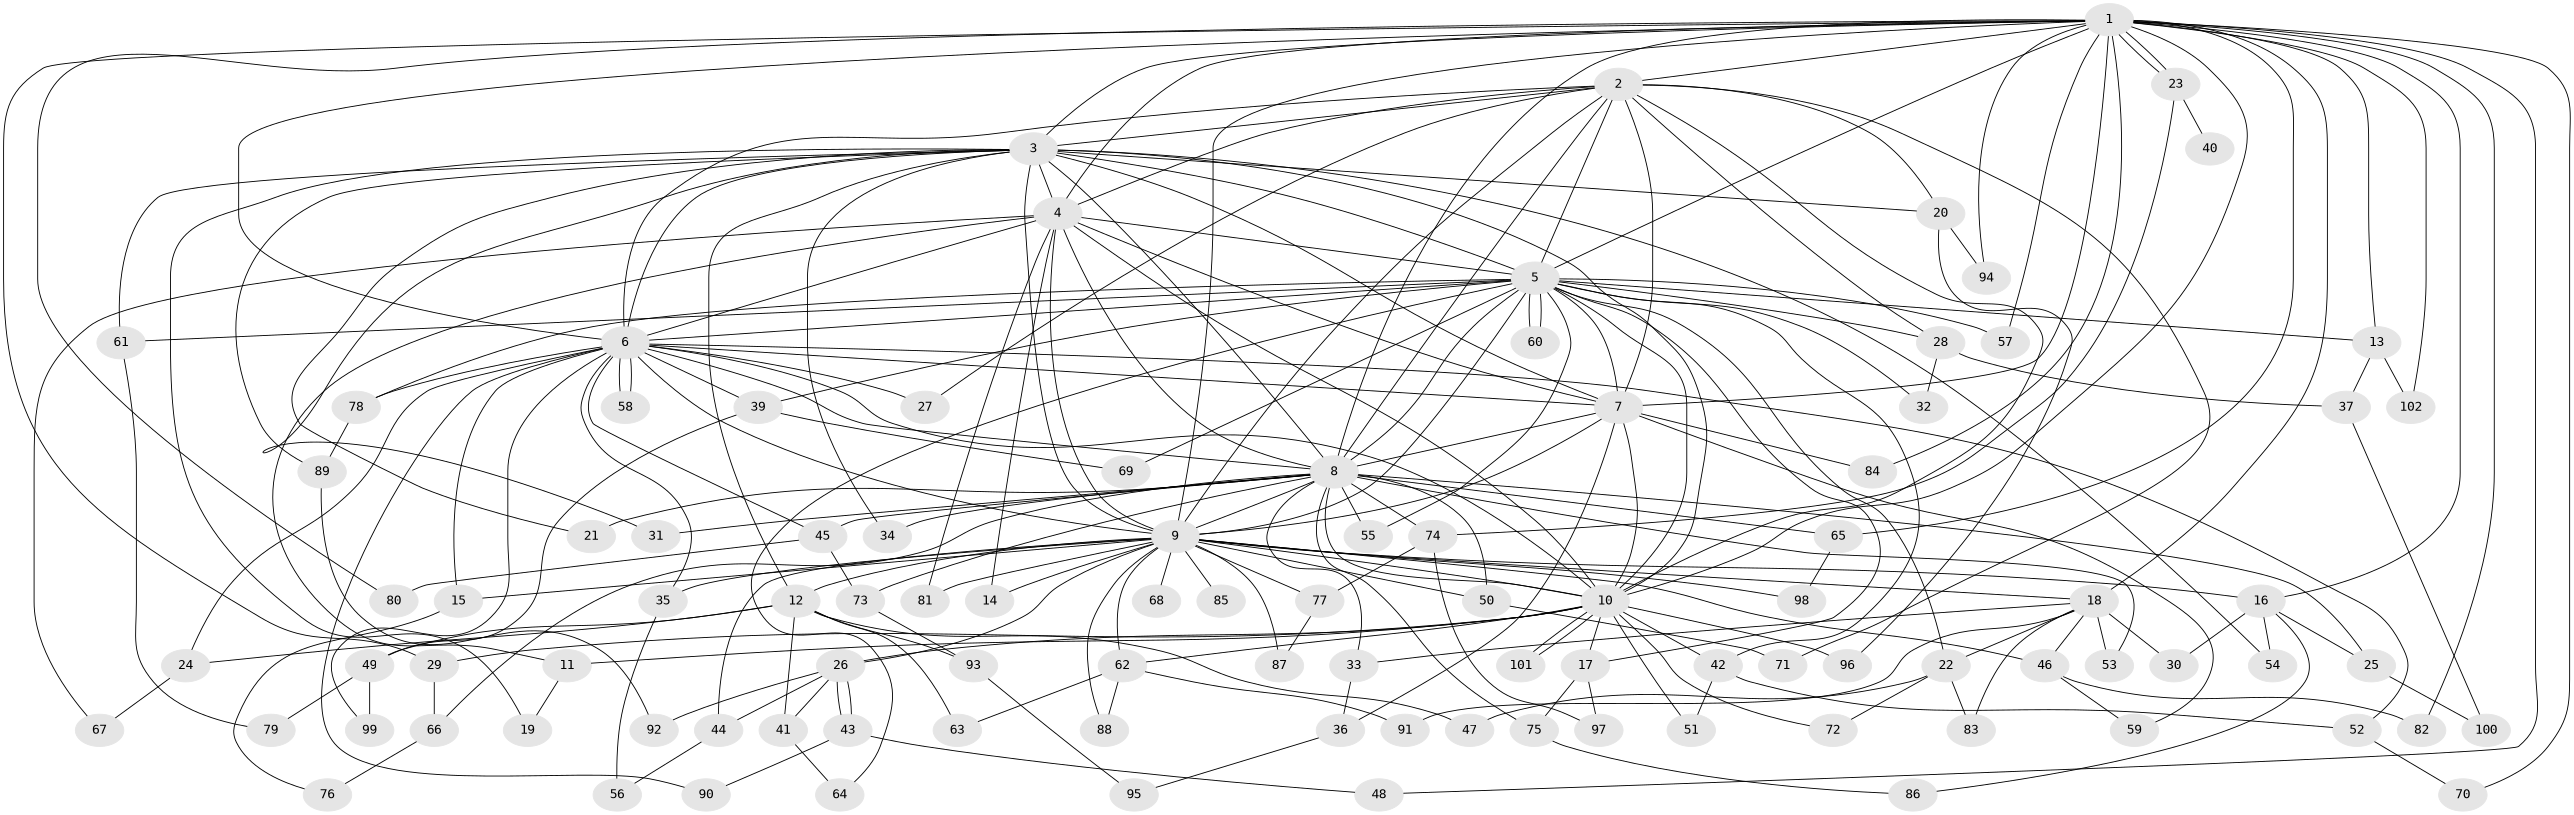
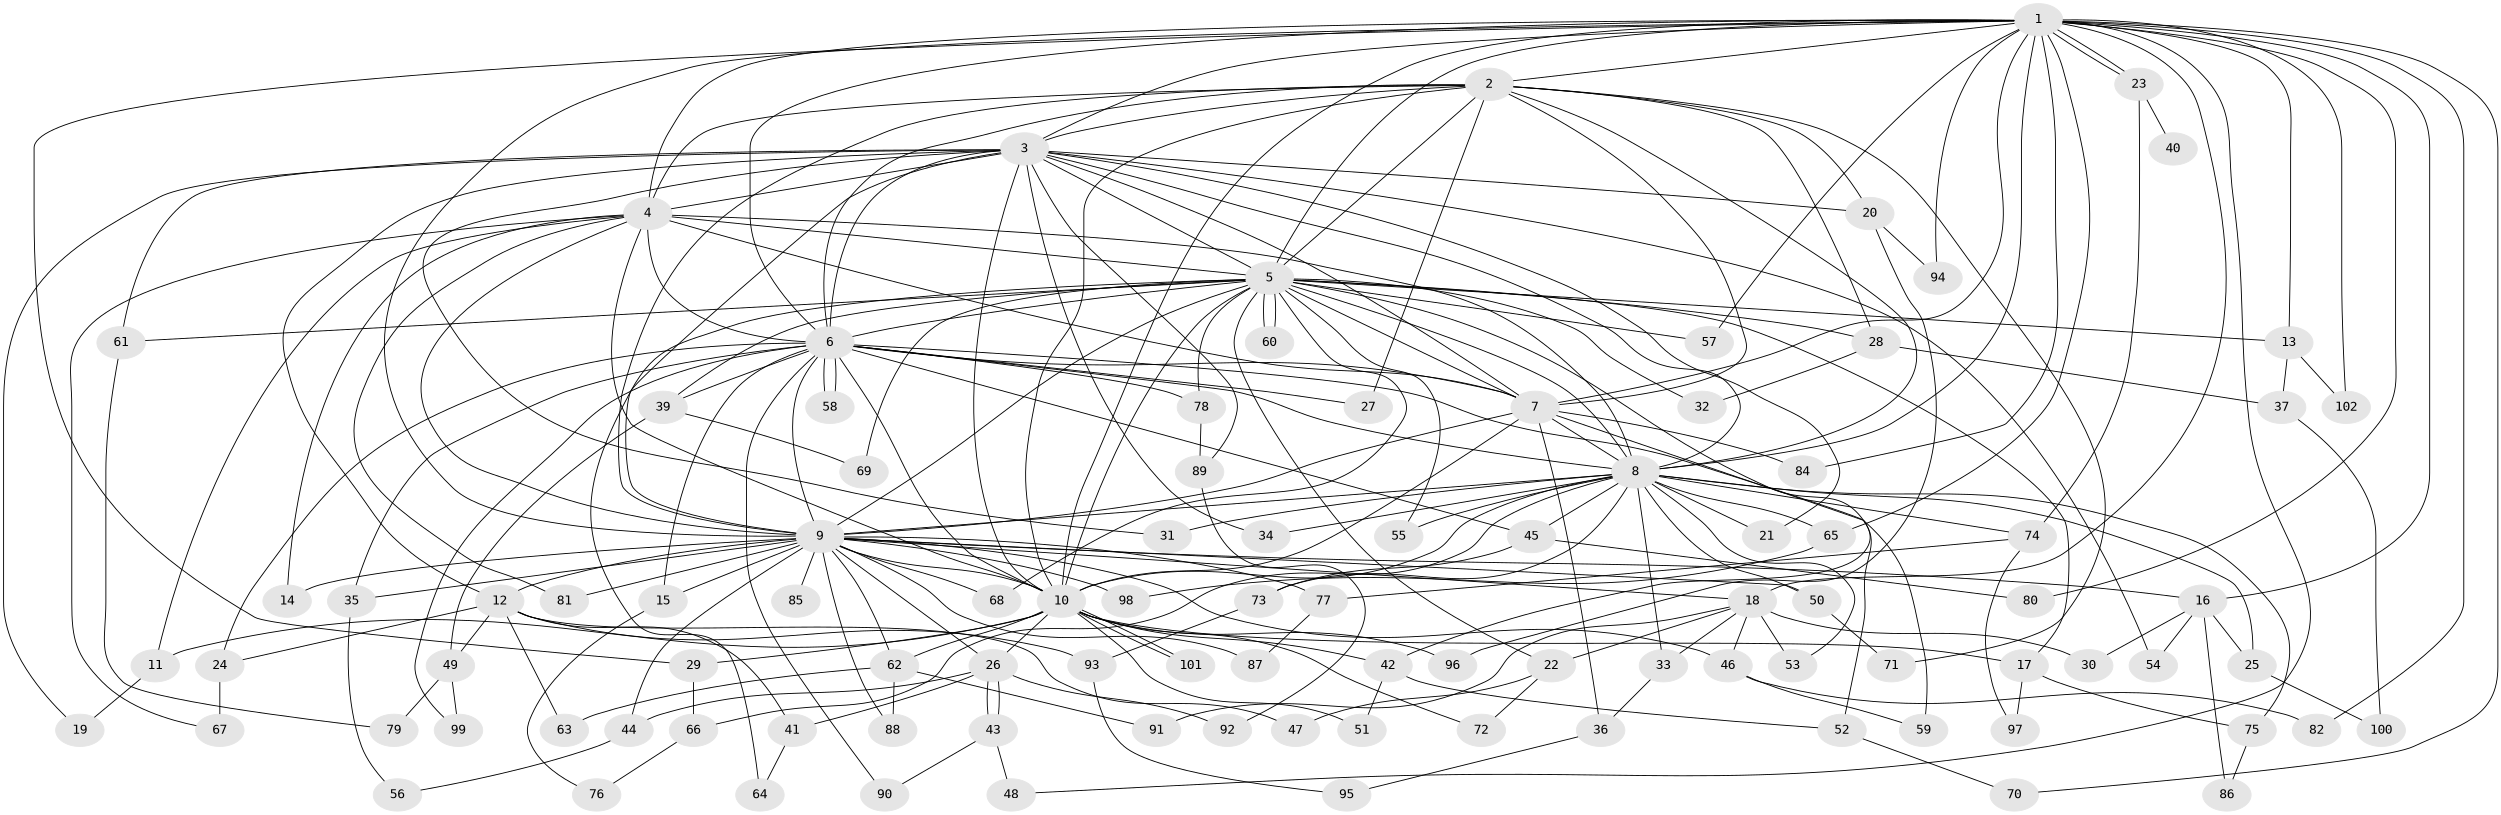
  graph {
    fontname="DejaVu Sans Mono"
    node [color=gray90 fontname="DejaVu Sans Mono" style=filled]
    edge [fontname="DejaVu Sans Mono"]
    1
    2
    3
    4
    5
    6
    7
    8
    9
    10
    13
    16
    18
    23
    29
    48
    57
    65
    70
    80
    82
    84
    94
    102
    20
    27
    28
    71
    12
    19
    21
    31
    34
    54
    61
    89
    11
    14
    67
    81
    17
    22
    32
    39
    42
    55
    60
    64
    68
    69
    78
    15
    24
    35
    45
    52
    58
    90
    99
    36
    59
    25
    33
    50
    53
    66
    73
    74
    75
    26
    44
    46
    62
    77
    85
    87
    88
    98
    51
    72
    96
    101
    37
    30
    86
-   83
    91
    40
    41
    47
    49
    63
    93
    79
    92
    97
    76
    56
    95
    100
    43
    1 -- 2
    1 -- 3
    1 -- 4
    1 -- 5
    1 -- 6
    1 -- 7
    1 -- 8
    1 -- 9
    1 -- 10
    1 -- 13
    1 -- 16
    1 -- 18
    1 -- 23
    1 -- 23
    1 -- 29
    1 -- 48
    1 -- 57
    1 -- 65
    1 -- 70
    1 -- 80
    1 -- 82
    1 -- 84
    1 -- 94
    1 -- 102
    2 -- 3
    2 -- 4
    2 -- 5
    2 -- 6
    2 -- 7
    2 -- 8
    2 -- 9
    2 -- 10
    2 -- 20
    2 -- 27
    2 -- 28
    2 -- 71
    3 -- 4
    3 -- 5
    3 -- 6
    3 -- 7
    3 -- 8
    3 -- 9
    3 -- 10
    3 -- 20
    3 -- 12
    3 -- 19
    3 -- 21
    3 -- 31
    3 -- 34
    3 -- 54
    3 -- 61
    3 -- 89
    4 -- 5
    4 -- 6
    4 -- 7
    4 -- 8
    4 -- 9
    4 -- 10
    4 -- 11
    4 -- 14
    4 -- 67
    4 -- 81
    5 -- 6
    5 -- 7
    5 -- 8
    5 -- 9
    5 -- 10
    5 -- 13
    5 -- 57
    5 -- 28
    5 -- 61
    5 -- 17
    5 -- 22
    5 -- 32
    5 -- 39
    5 -- 42
    5 -- 55
    5 -- 60
    5 -- 60
    5 -- 64
+   5 -- 68
    5 -- 69
    5 -- 78
    6 -- 7
    6 -- 8
    6 -- 9
    6 -- 10
    6 -- 27
    6 -- 39
    6 -- 78
    6 -- 15
    6 -- 24
    6 -- 35
    6 -- 45
    6 -- 52
    6 -- 58
    6 -- 58
    6 -- 90
    6 -- 99
    7 -- 8
    7 -- 9
    7 -- 10
    7 -- 84
    7 -- 36
    7 -- 59
    8 -- 9
    8 -- 10
    8 -- 65
    8 -- 21
    8 -- 31
    8 -- 34
    8 -- 55
    8 -- 45
    8 -- 25
    8 -- 33
    8 -- 50
    8 -- 53
    8 -- 66
    8 -- 73
    8 -- 74
    8 -- 75
    9 -- 10
    9 -- 16
    9 -- 18
    9 -- 12
    9 -- 14
    9 -- 81
    9 -- 68
    9 -- 15
    9 -- 35
    9 -- 50
    9 -- 26
    9 -- 44
    9 -- 46
    9 -- 62
    9 -- 77
    9 -- 85
    9 -- 87
    9 -- 88
    9 -- 98
    10 -- 29
    10 -- 11
    10 -- 17
    10 -- 42
    10 -- 26
    10 -- 62
    10 -- 51
    10 -- 72
    10 -- 96
    10 -- 101
    10 -- 101
    13 -- 102
    13 -- 37
    16 -- 54
    16 -- 25
    16 -- 30
    16 -- 86
    18 -- 22
    18 -- 33
    18 -- 53
    18 -- 46
    18 -- 30
-   18 -- 83
    18 -- 91
    23 -- 74
    23 -- 40
    29 -- 66
    65 -- 98
    20 -- 94
    20 -- 96
    28 -- 32
    28 -- 37
    12 -- 24
    12 -- 41
    12 -- 47
    12 -- 49
    12 -- 63
    12 -- 93
    61 -- 79
    89 -- 92
    11 -- 19
    17 -- 75
    17 -- 97
    22 -- 72
-   22 -- 83
    22 -- 47
    39 -- 69
    39 -- 49
    42 -- 52
    42 -- 51
    78 -- 89
    15 -- 76
    24 -- 67
    35 -- 56
    45 -- 80
    45 -- 73
    52 -- 70
    36 -- 95
    25 -- 100
    33 -- 36
    50 -- 71
    66 -- 76
    73 -- 93
    74 -- 77
    74 -- 97
    75 -- 86
    26 -- 44
    26 -- 41
    26 -- 92
    26 -- 43
    26 -- 43
    44 -- 56
    46 -- 82
    46 -- 59
    62 -- 88
    62 -- 91
    62 -- 63
    77 -- 87
    37 -- 100
    41 -- 64
    49 -- 99
    49 -- 79
    93 -- 95
    43 -- 48
    43 -- 90
  }
